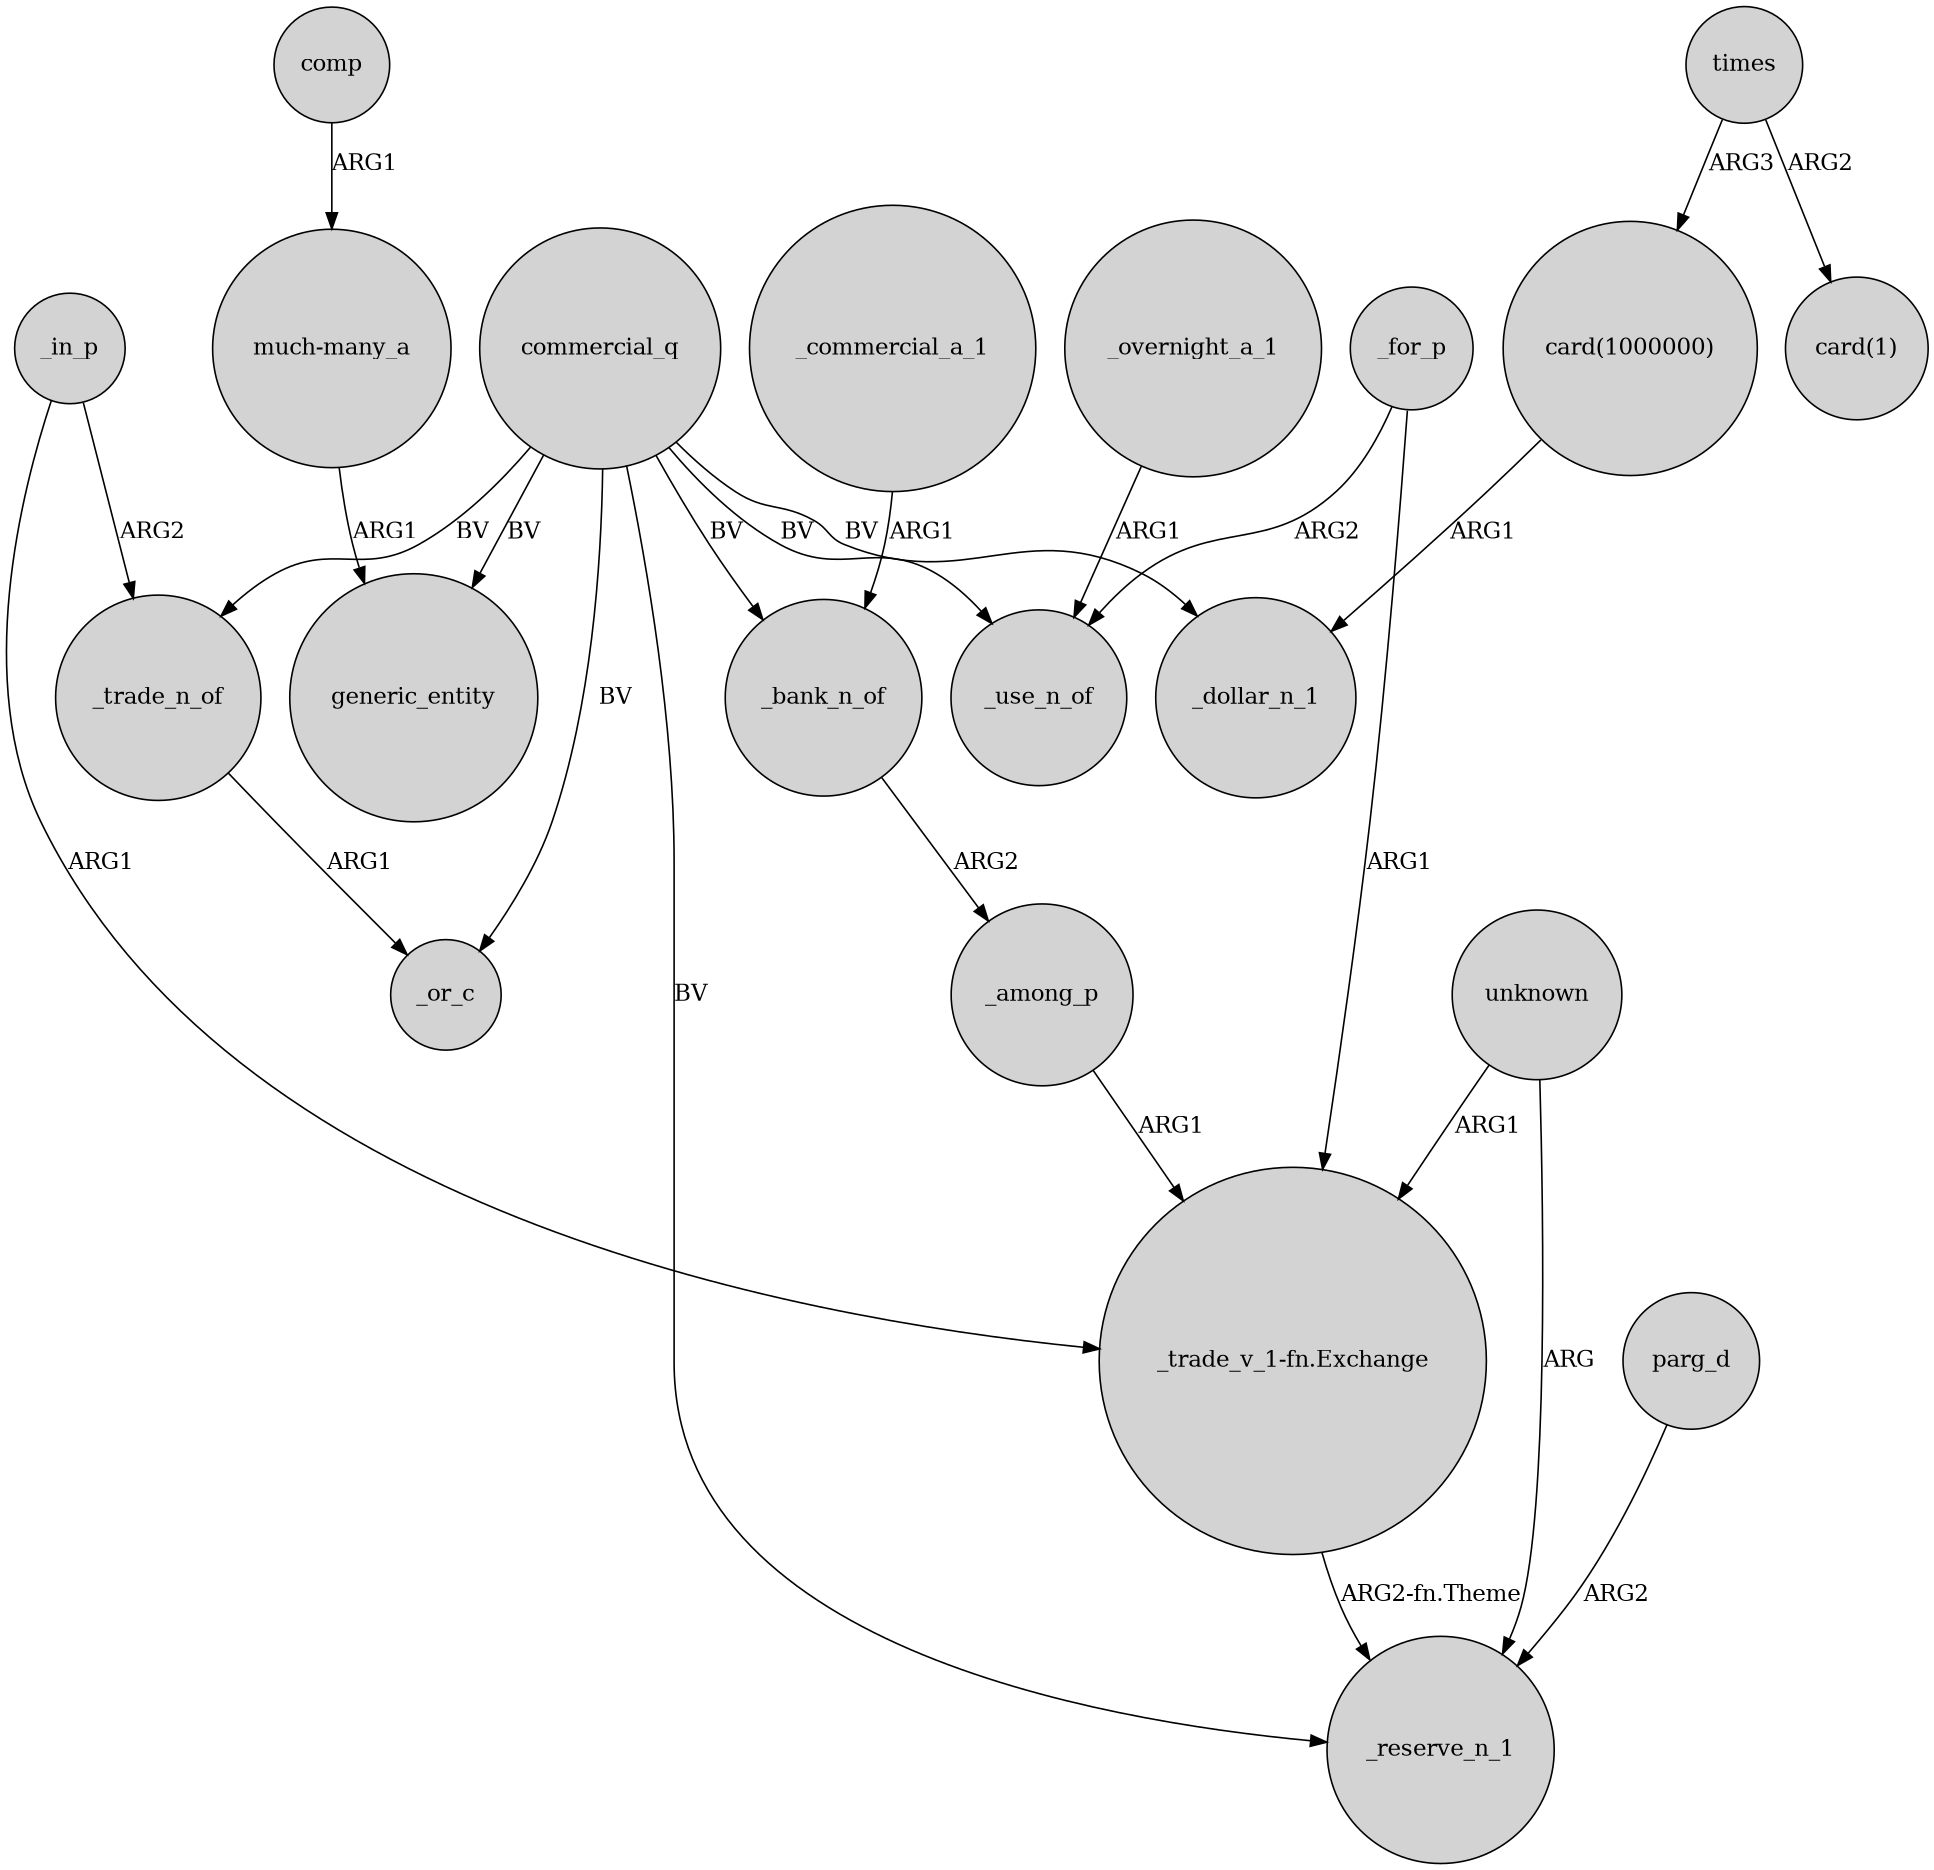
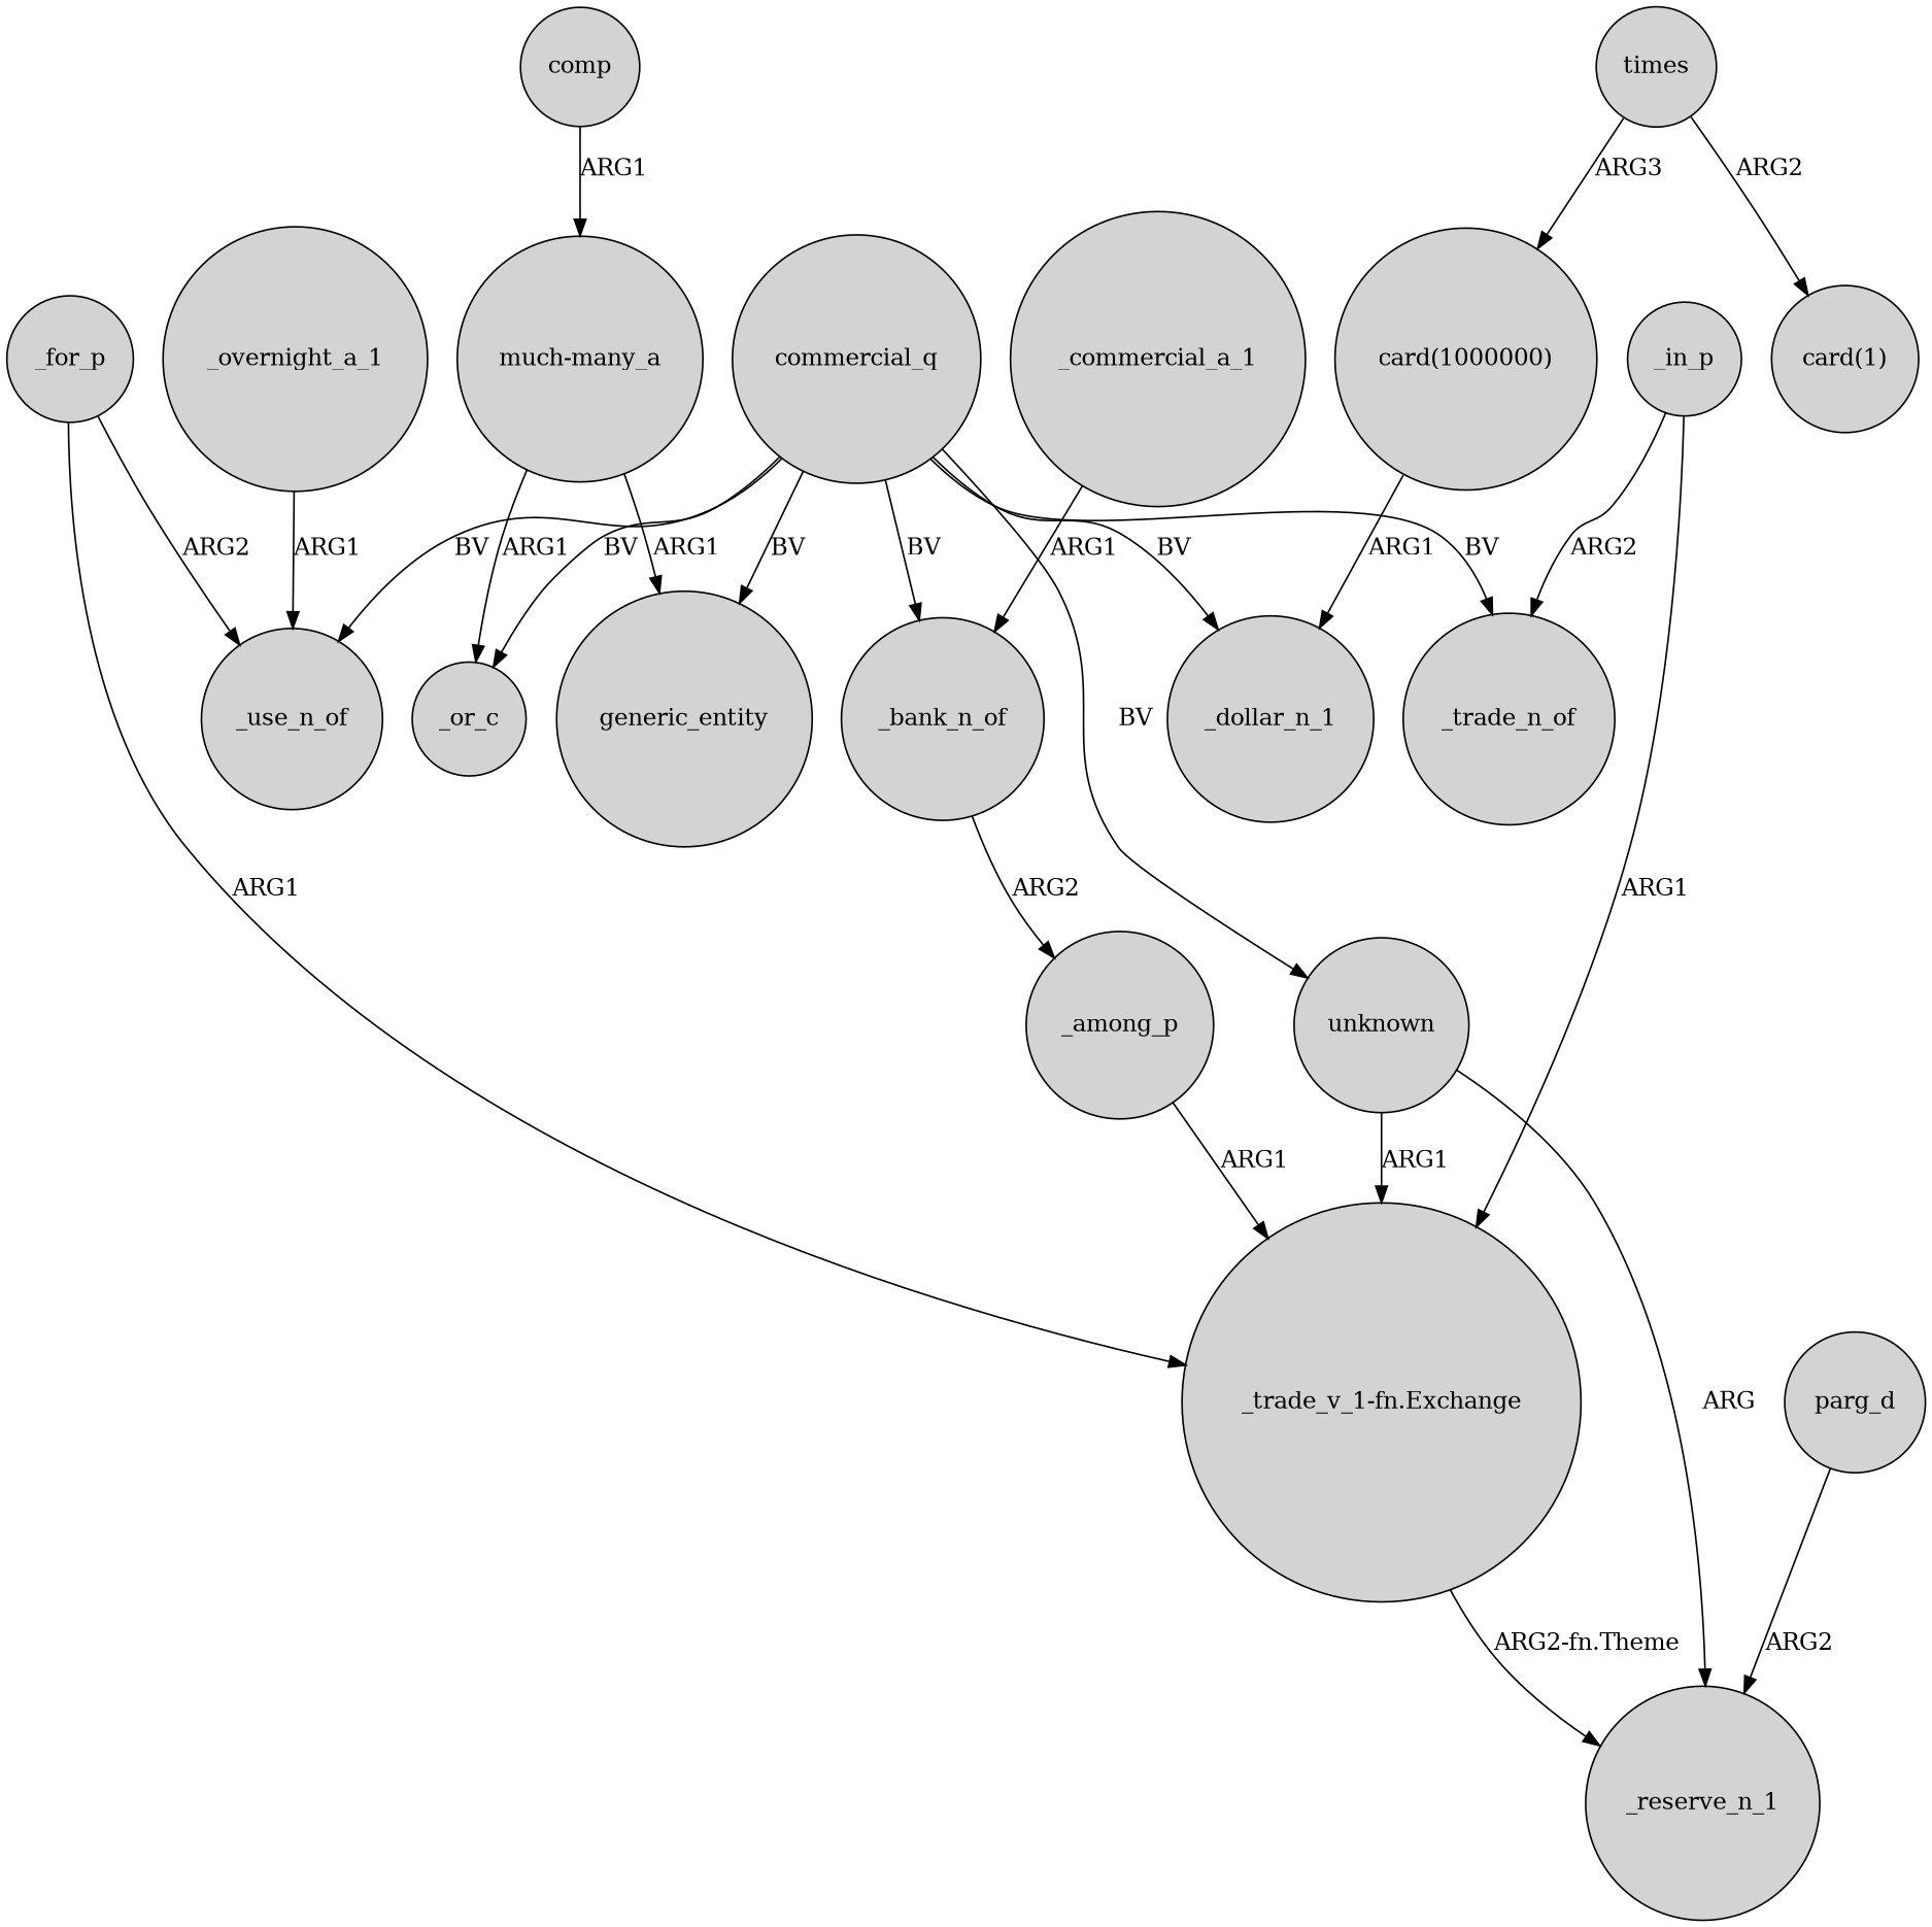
  digraph {
    node [shape=circle style=filled]
    "card(1000000)"
    _dollar_n_1
    _among_p
    "_trade_v_1-fn.Exchange"
    _reserve_n_1
    _bank_n_of
    n7 [label=commercial_q]
    generic_entity
    n9 [label=_trade_n_of]
    _use_n_of
    _or_c
    parg_d
    _for_p
    "much-many_a"
    _in_p
    _overnight_a_1
    comp
    times
    "card(1)"
    unknown
    _commercial_a_1
    "card(1000000)" -> _dollar_n_1 [label=ARG1]
    _among_p -> "_trade_v_1-fn.Exchange" [label=ARG1]
    "_trade_v_1-fn.Exchange" -> _reserve_n_1 [label="ARG2-fn.Theme"]
    _bank_n_of -> _among_p [label=ARG2]
    n7 -> _dollar_n_1 [label=BV]
-   n7 -> _reserve_n_1 [label=BV]
+   n7 -> unknown [label=BV]
    n7 -> _bank_n_of [label=BV]
    n7 -> generic_entity [label=BV]
    n7 -> n9 [label=BV]
    n7 -> _use_n_of [label=BV]
    n7 -> _or_c [label=BV]
-   n9 -> _or_c [label=ARG1]
+   "much-many_a" -> _or_c [label=ARG1]
    parg_d -> _reserve_n_1 [label=ARG2]
    _for_p -> "_trade_v_1-fn.Exchange" [label=ARG1]
    _for_p -> _use_n_of [label=ARG2]
    "much-many_a" -> generic_entity [label=ARG1]
    _in_p -> "_trade_v_1-fn.Exchange" [label=ARG1]
    _in_p -> n9 [label=ARG2]
    _overnight_a_1 -> _use_n_of [label=ARG1]
    comp -> "much-many_a" [label=ARG1]
    times -> "card(1000000)" [label=ARG3]
    times -> "card(1)" [label=ARG2]
    unknown -> "_trade_v_1-fn.Exchange" [label=ARG1]
    unknown -> _reserve_n_1 [label=ARG]
    _commercial_a_1 -> _bank_n_of [label=ARG1]
  }
